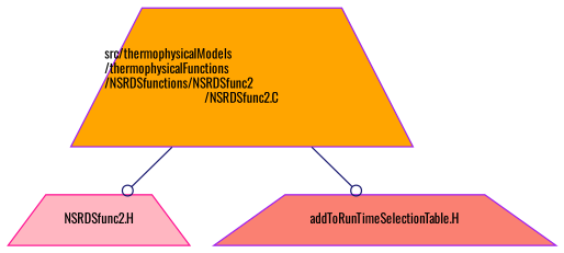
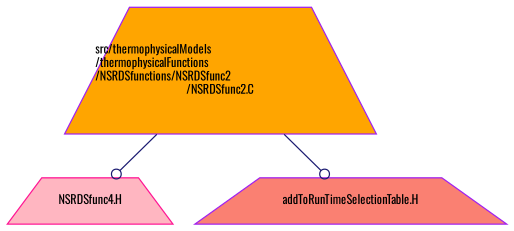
  digraph {
    fontname=Oswald
    node [color=purple fontname=Oswald fontsize=10 shape=trapezium style=filled]
    edge [color=midnightblue fontname=Oswald fontsize=10 labelfontname=Helvetica labelfontsize=10 style=solid arrowhead=odot]
    n1 [fillcolor=orange fontcolor=black height=0.2 label="src/thermophysicalModels\l/thermophysicalFunctions\l/NSRDSfunctions/NSRDSfunc2\l/NSRDSfunc2.C" width=0.4]
-   n2 [color=deeppink height=0.2 label="NSRDSfunc2.H" width=0.4 fillcolor=lightpink]
+   n2 [color=deeppink height=0.2 label="NSRDSfunc4.H" width=0.4 fillcolor=lightpink]
    n3 [height=0.2 label="addToRunTimeSelectionTable.H" width=0.4 fillcolor=salmon]
    n1 -> n2
    n1 -> n3
  }
